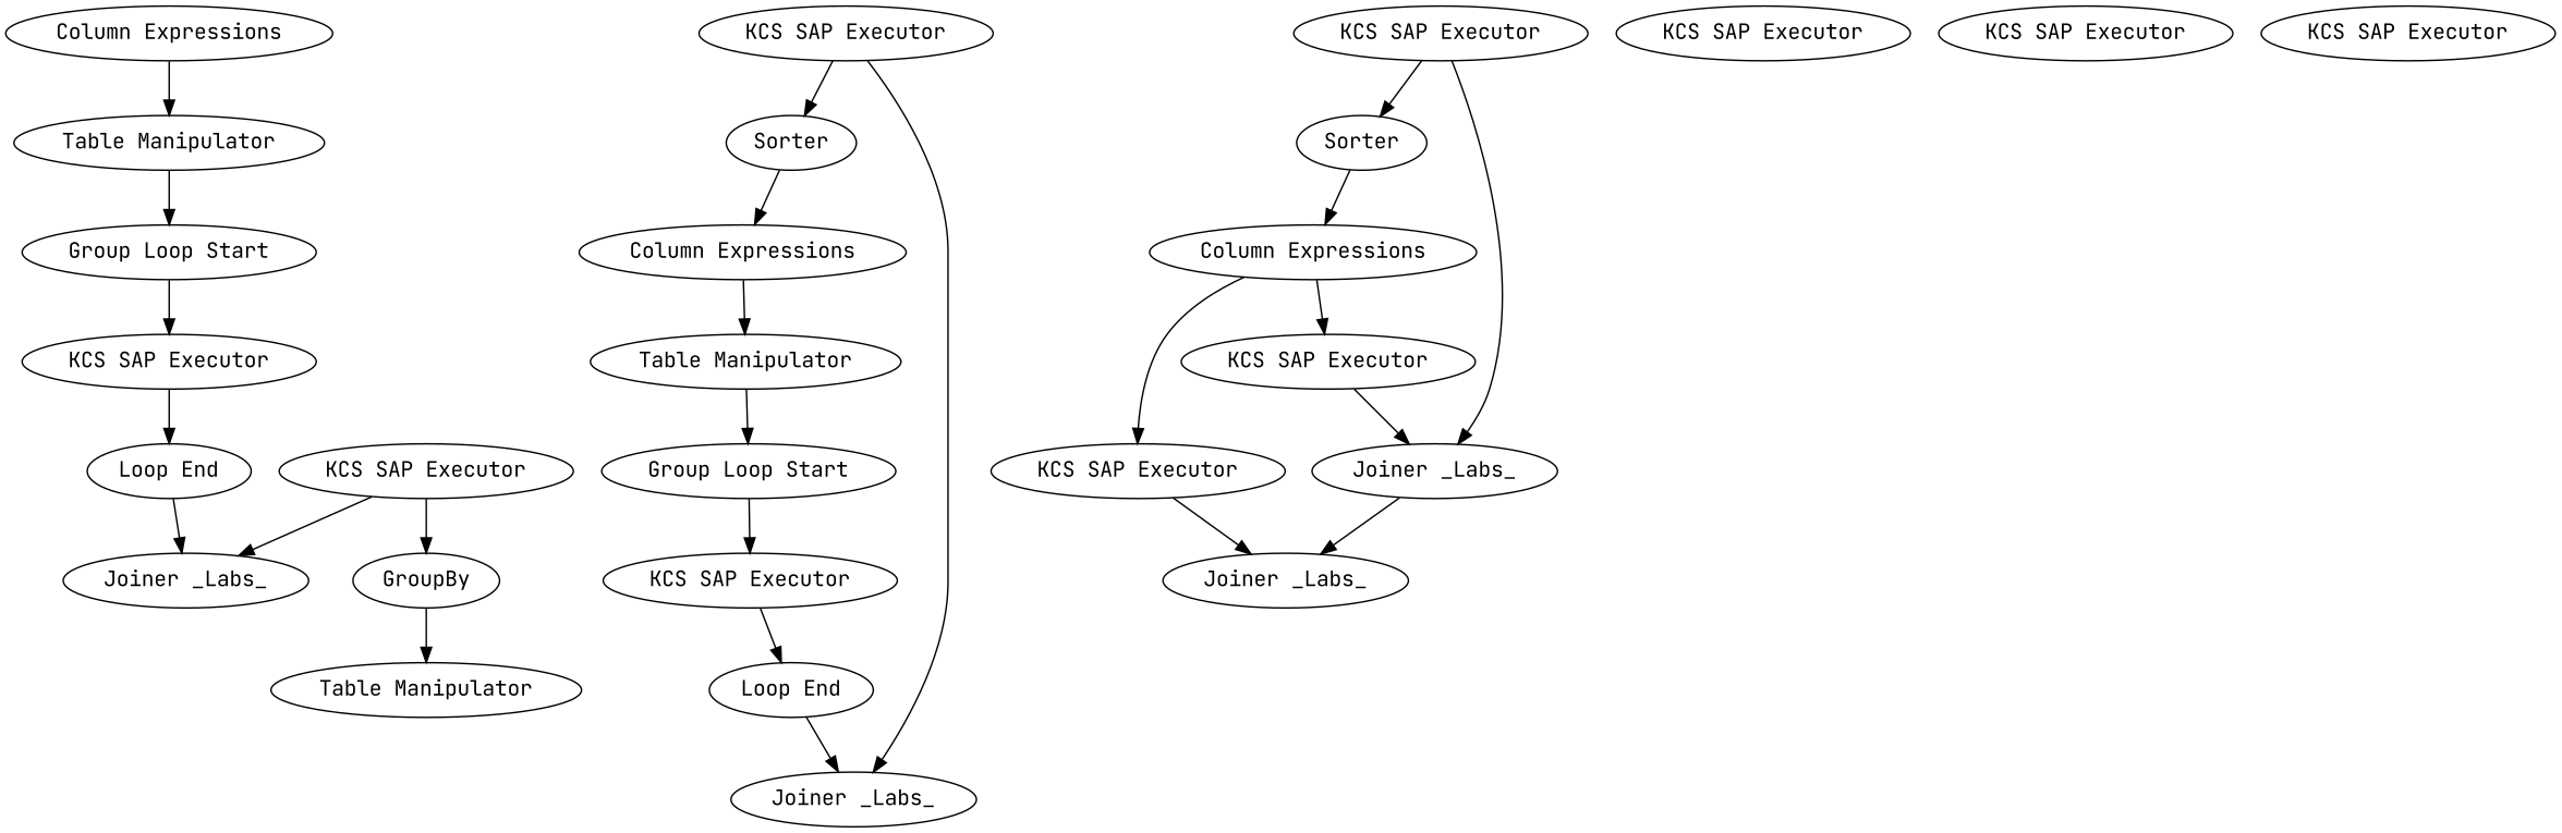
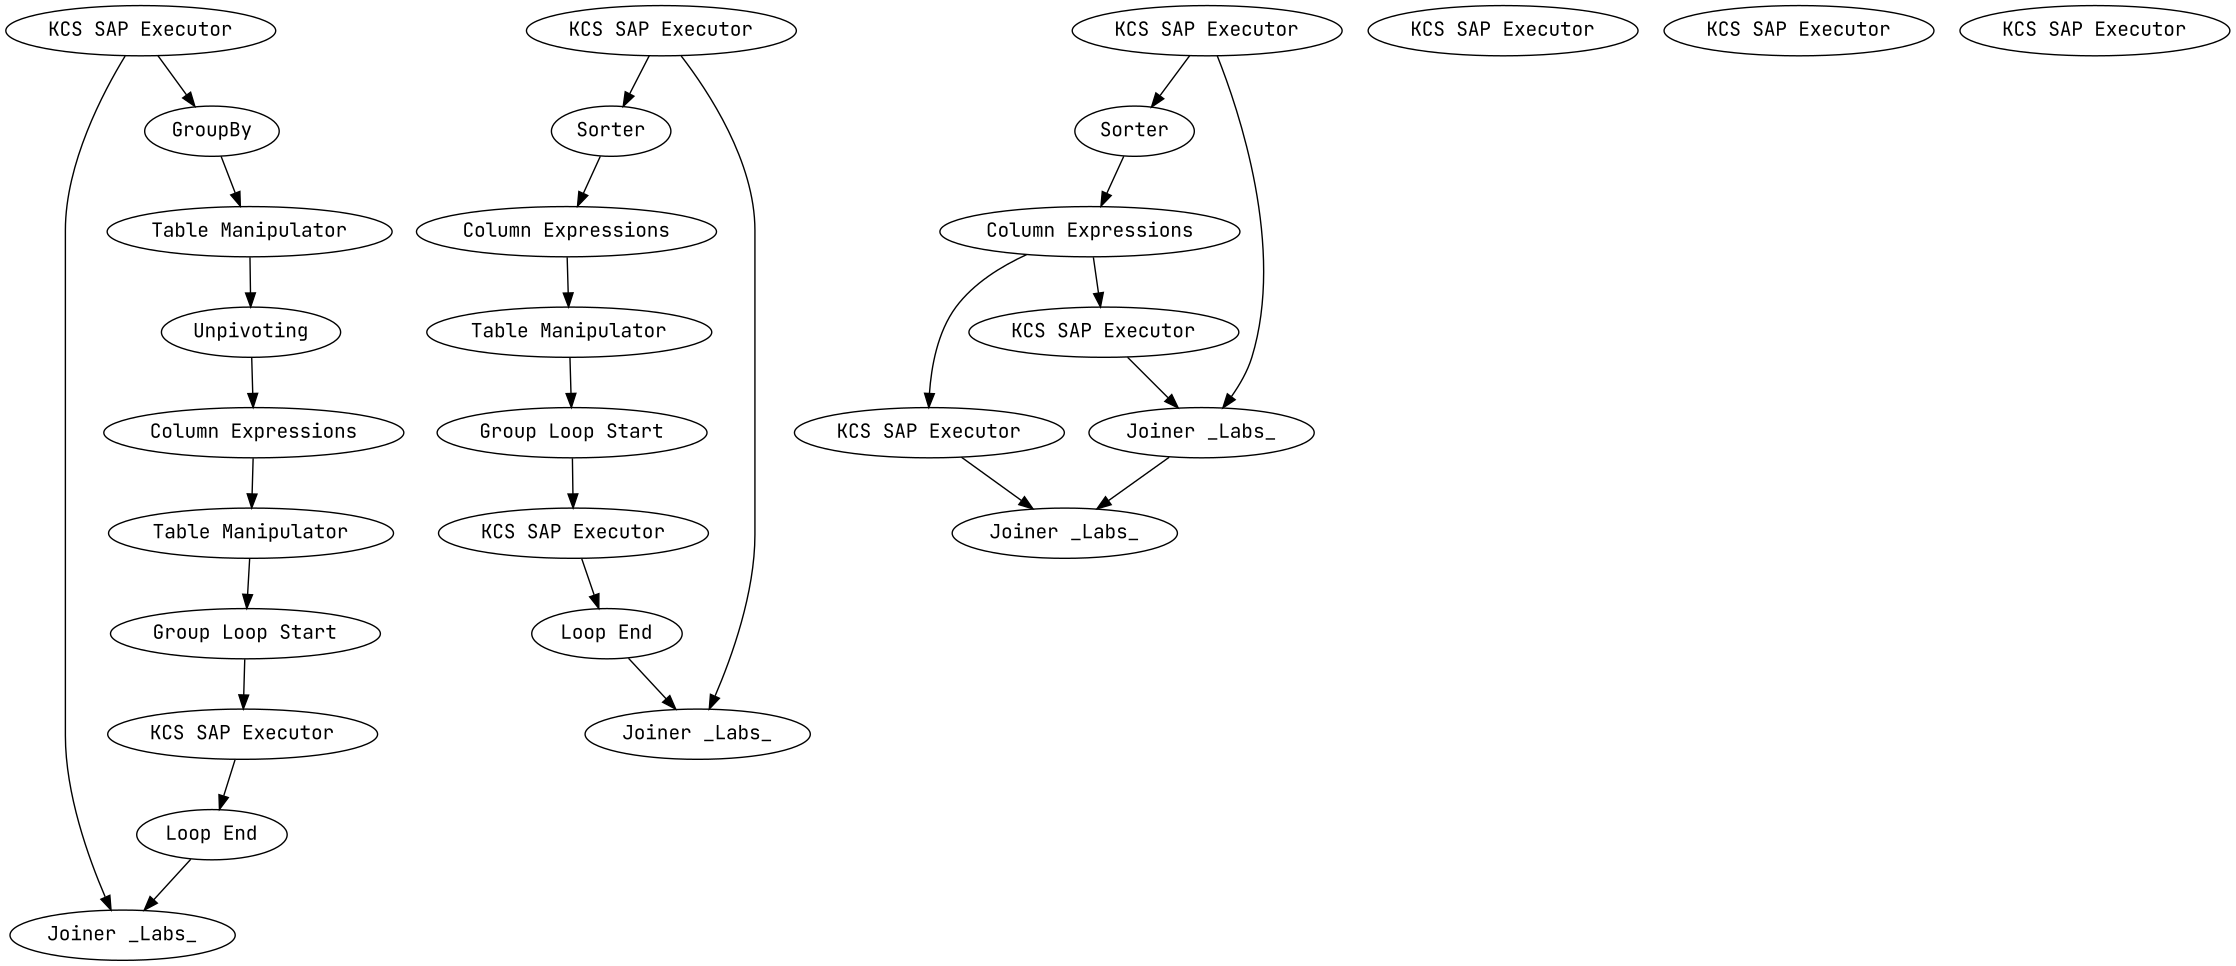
  digraph {
    rankdir=TB
    fontname="JetBrains Mono"
    node [fontname="JetBrains Mono"]
    edge [fontname="JetBrains Mono"]
    n1 [label="KCS SAP Executor"]
    n2 [label="Joiner _Labs_"]
    n3 [label=GroupBy]
    n4 [label="KCS SAP Executor"]
    n5 [label="Loop End"]
    n6 [label="Column Expressions"]
    n7 [label="Table Manipulator"]
    n8 [label="Group Loop Start"]
    n9 [label="KCS SAP Executor"]
    n10 [label=Sorter]
    n11 [label="Joiner _Labs_"]
    n12 [label="KCS SAP Executor"]
    n13 [label="Loop End"]
    n14 [label="Column Expressions"]
    n15 [label="Table Manipulator"]
    n16 [label="Group Loop Start"]
    n17 [label="KCS SAP Executor"]
    n18 [label=Sorter]
    n19 [label="Joiner _Labs_"]
    n20 [label="Column Expressions"]
    n21 [label="KCS SAP Executor"]
    n22 [label="KCS SAP Executor"]
    n23 [label="Joiner _Labs_"]
    n24 [label="KCS SAP Executor"]
    n25 [label="KCS SAP Executor"]
    n26 [label="KCS SAP Executor"]
+   n27 [label=Unpivoting]
    n28 [label="Table Manipulator"]
    n1 -> n2
    n1 -> n3
    n3 -> n28
    n4 -> n5
    n5 -> n2
    n6 -> n7
    n7 -> n8
    n8 -> n4
    n9 -> n10
    n9 -> n11
    n10 -> n14
    n12 -> n13
    n13 -> n11
    n14 -> n15
    n15 -> n16
    n16 -> n12
    n17 -> n18
    n17 -> n19
    n18 -> n20
    n19 -> n23
    n20 -> n21
    n20 -> n22
    n21 -> n19
    n22 -> n23
+   n27 -> n6
+   n28 -> n27
  }
